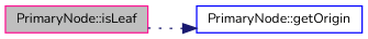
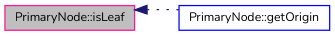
  digraph {
    rankdir=LR
    fontname=Nunito
    node [fontname=Nunito fontsize=10 shape=record style=filled]
    n1 [color=deeppink fillcolor=grey75 fontcolor=black height=0.2 label="PrimaryNode::isLeaf" width=0.4]
    n2 [color=blue fillcolor=white height=0.2 label="PrimaryNode::getOrigin" width=0.4]
-   n1 -> n2 [color=midnightblue fontname=Nunito fontsize=10 labelfontname=FreeSans labelfontsize=10 style=dotted]
+   n2 -> n1 [color=midnightblue fontname=Nunito fontsize=10 labelfontname=FreeSans labelfontsize=10 style=dotted]
  }
